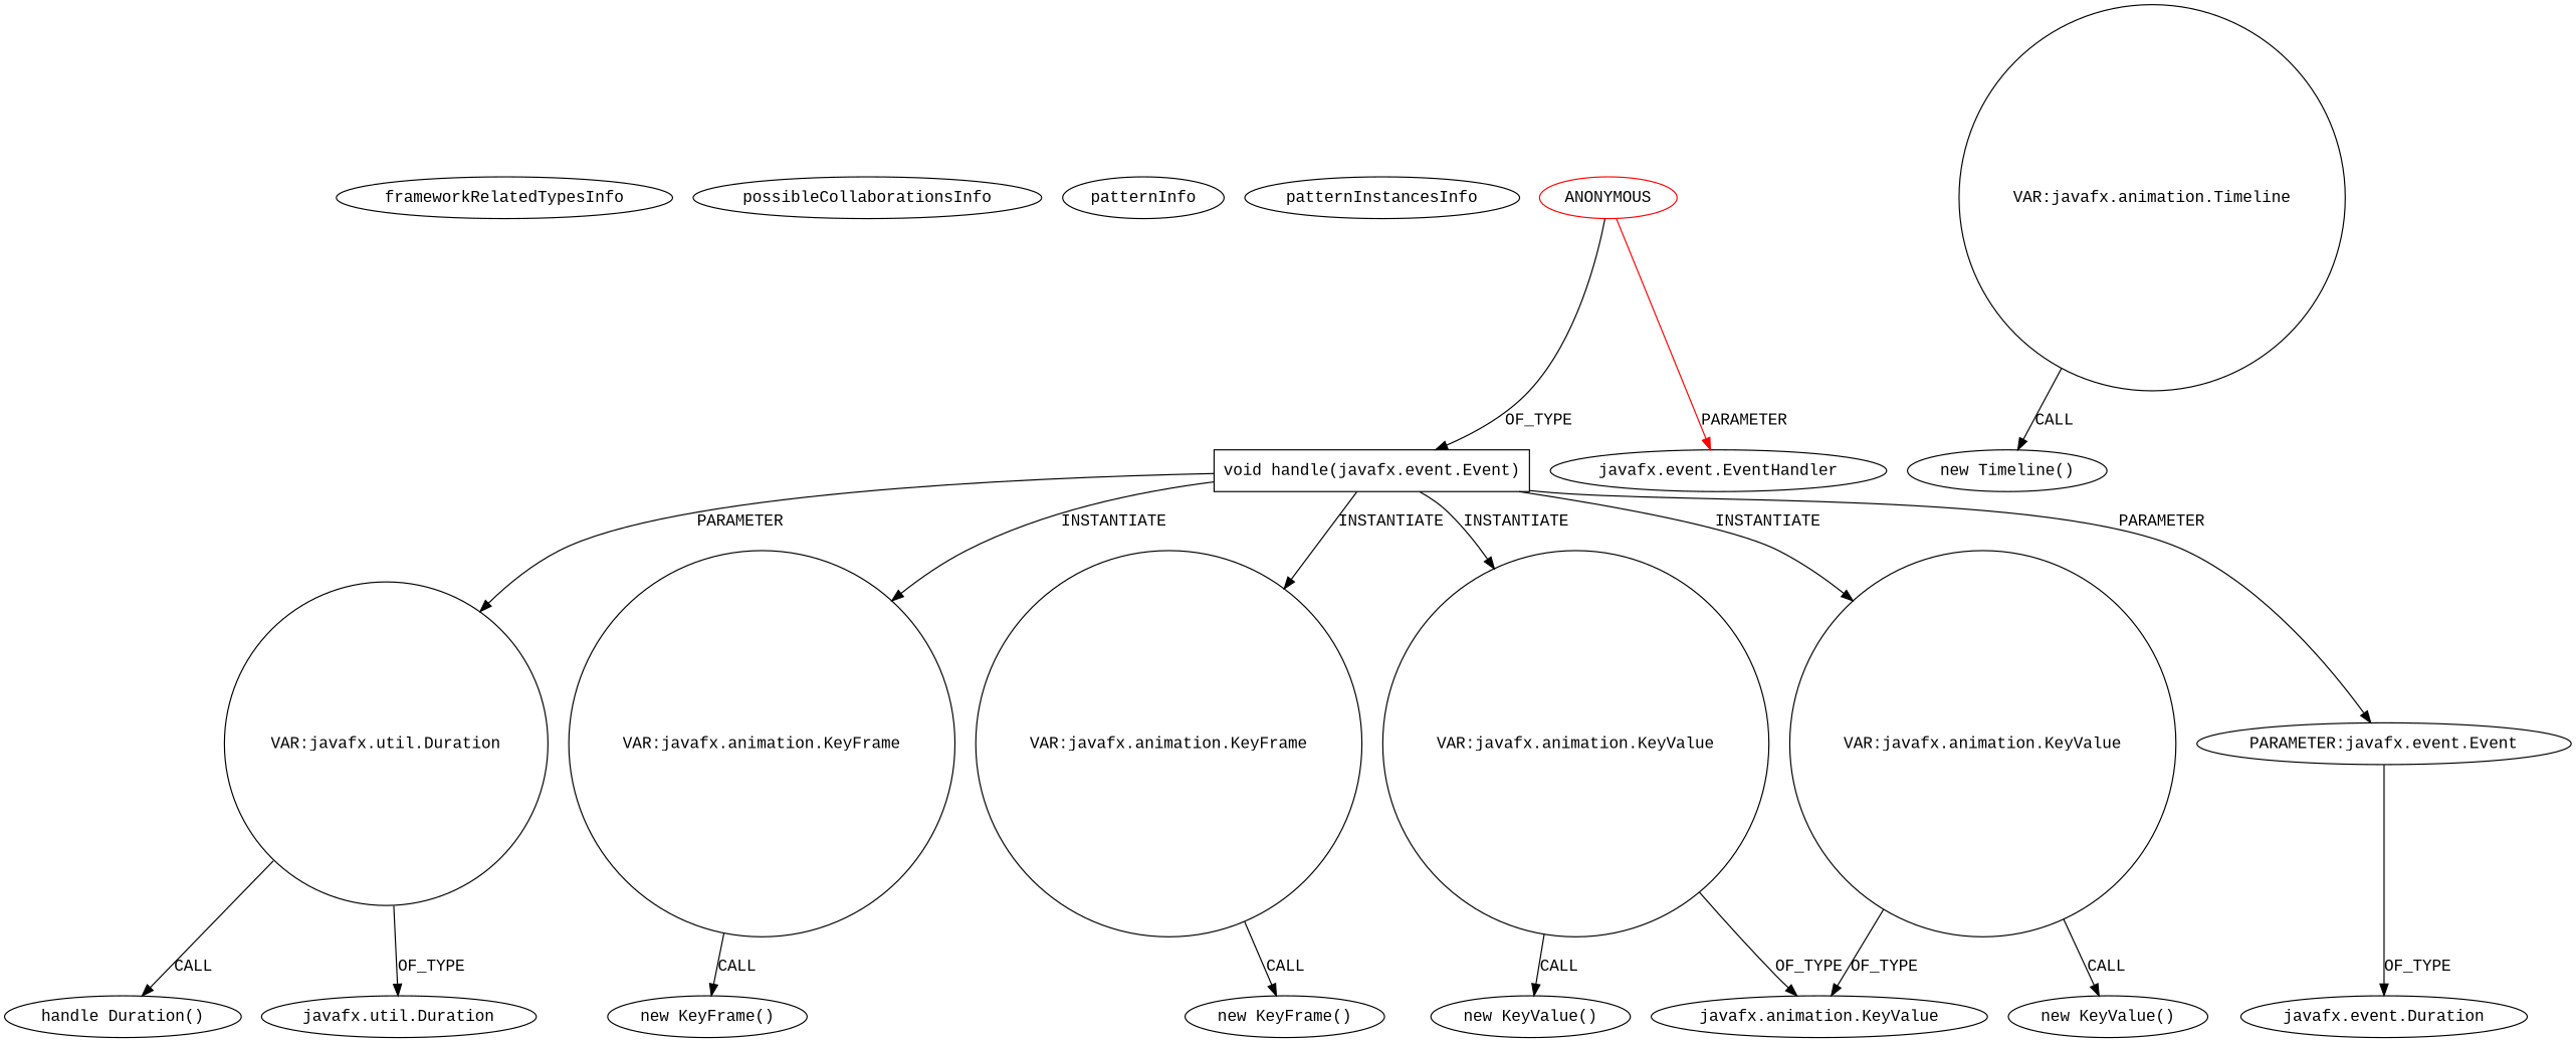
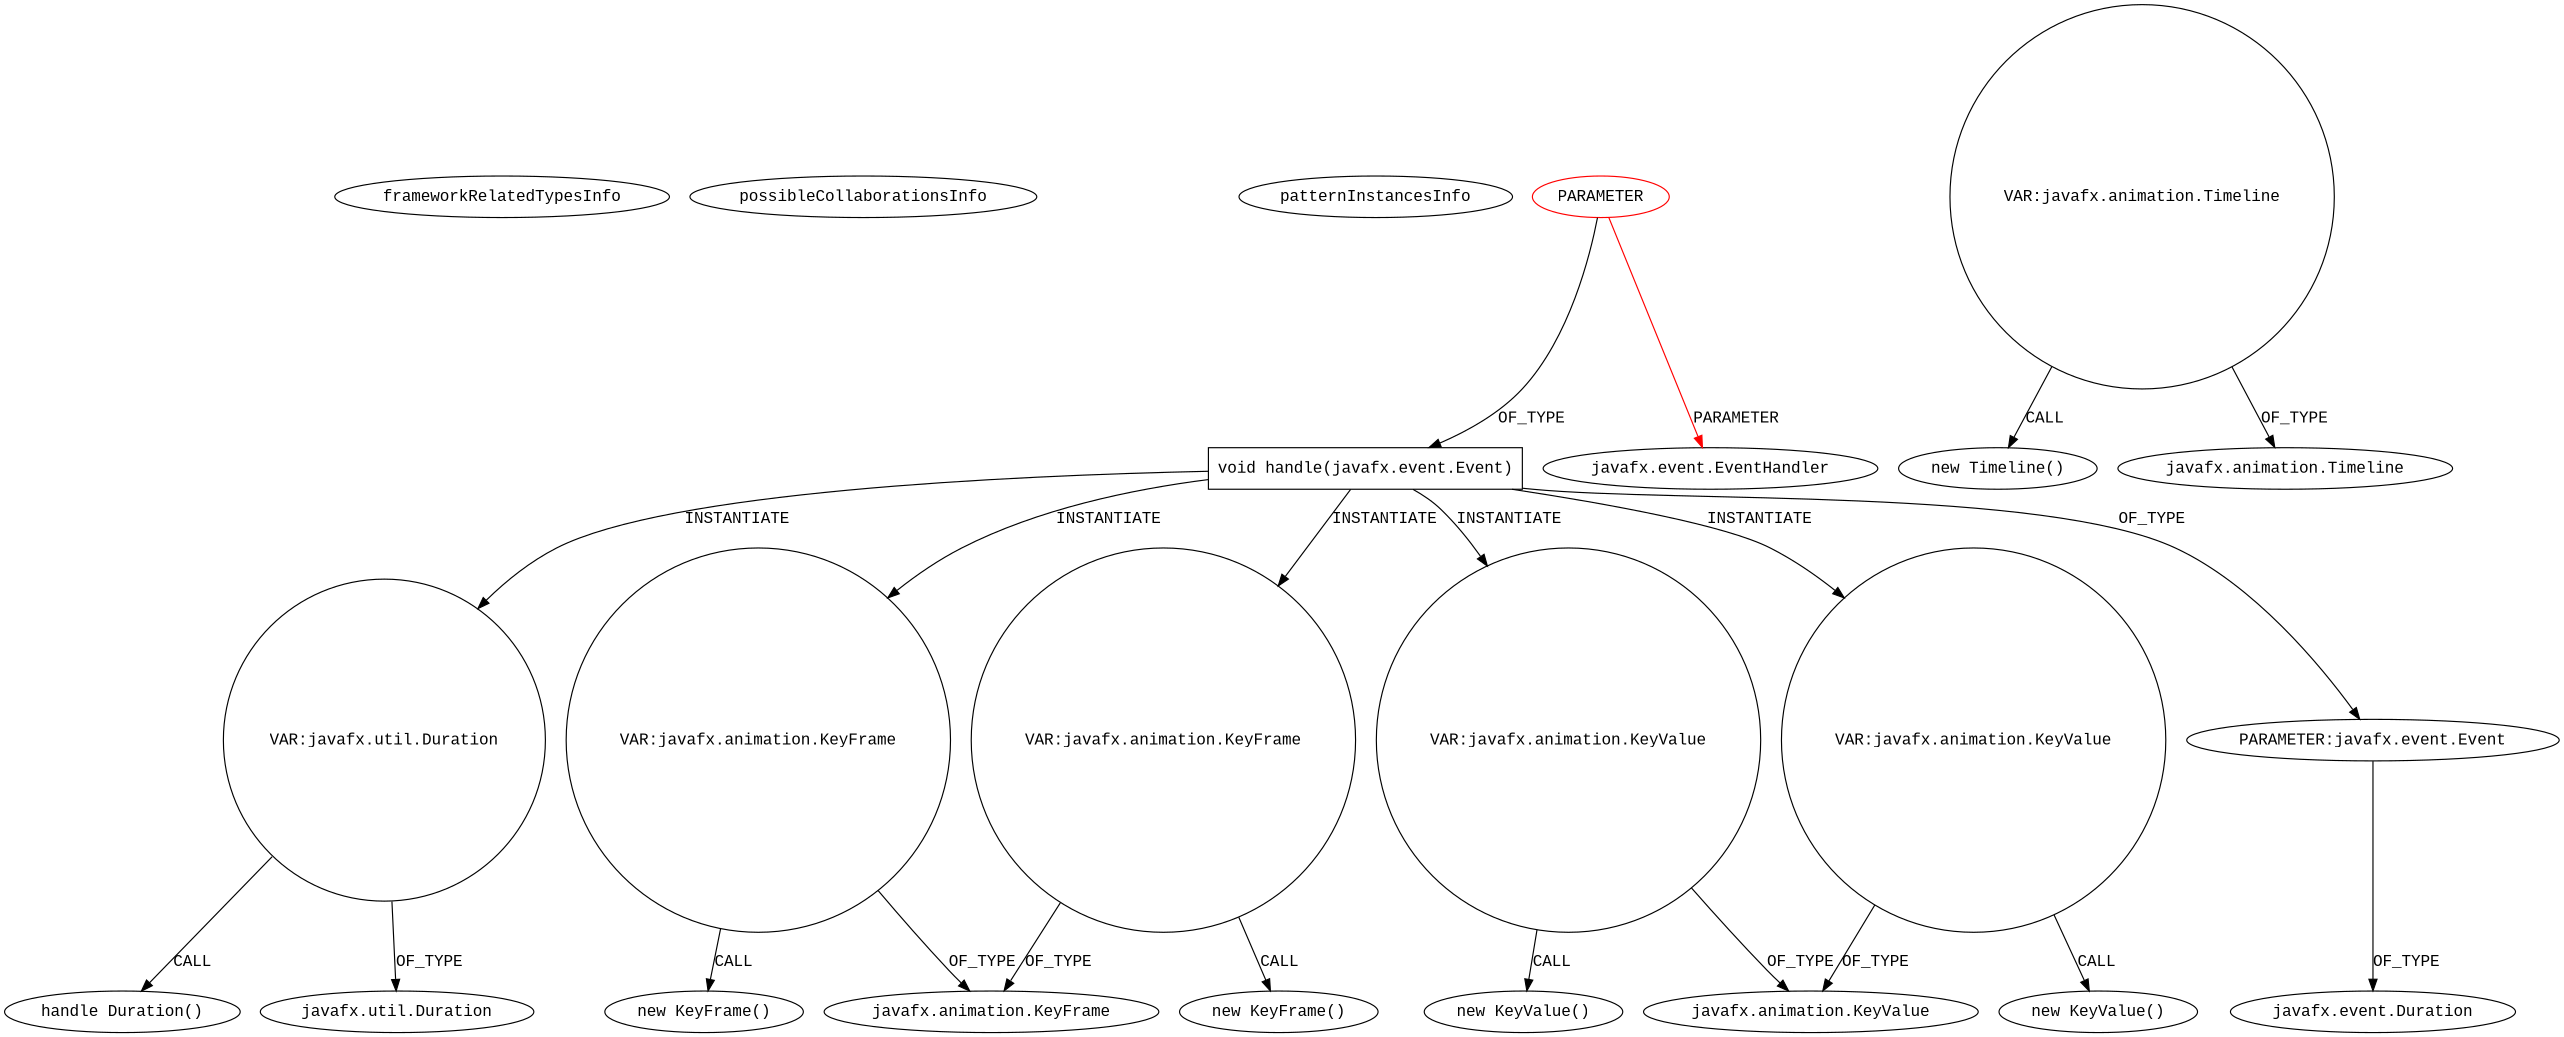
  digraph {
    fontname="Liberation Mono"
    node [fontname="Liberation Mono" isFrameworkType=false vertexType=CONSTRUCTOR_CALL]
    edge [fontname="Liberation Mono"]
    frameworkRelatedTypesInfo [0="javafx.event.EventHandler" isFrameworkType="" vertexType=""]
    possibleCollaborationsInfo [isFrameworkType="" vertexType=""]
-   patternInfo [frequency=2.0 patternRootClient=0 isFrameworkType="" vertexType=""]
    patternInstancesInfo [0="ravjot28-FameDen~/ravjot28-FameDen/FameDen-master/src/com/fameden/fxml/SceneNavigator.java~boolean setScreen(java.lang.String)~4006" 1="fChristenson-cv~/fChristenson-cv/cv-master/src/se/fidde/cv/view/screens/CVMain.java~void initializeCv(javafx.scene.layout.StackPane)~2672" isFrameworkType="" vertexType=""]
    n5 [label="handle Duration()"]
    n6 [label="VAR:javafx.util.Duration" shape=circle vertexType=VARIABLE_EXPRESION]
    n7 [label="javafx.util.Duration" vertexType=FRAMEWORK_CLASS_TYPE]
    n8 [label="void handle(javafx.event.Event)" shape=box vertexType=OVERRIDING_METHOD_DECLARATION]
    n9 [label="VAR:javafx.animation.KeyFrame" shape=circle vertexType=VARIABLE_EXPRESION]
    n10 [label="VAR:javafx.animation.KeyFrame" shape=circle vertexType=VARIABLE_EXPRESION]
    n11 [label="VAR:javafx.animation.KeyValue" shape=circle vertexType=VARIABLE_EXPRESION]
    n12 [label="VAR:javafx.animation.KeyValue" shape=circle vertexType=VARIABLE_EXPRESION]
    n13 [label="PARAMETER:javafx.event.Event" vertexType=PARAMETER_DECLARATION]
    n14 [label="VAR:javafx.animation.Timeline" shape=circle vertexType=VARIABLE_EXPRESION]
    n15 [label="new Timeline()"]
+   n16 [label="javafx.animation.Timeline" vertexType=FRAMEWORK_CLASS_TYPE]
    n17 [label="new KeyFrame()"]
+   n18 [label="javafx.animation.KeyFrame" vertexType=FRAMEWORK_CLASS_TYPE]
    n19 [label="new KeyFrame()"]
    n20 [label="new KeyValue()"]
    n21 [label="javafx.animation.KeyValue" vertexType=FRAMEWORK_CLASS_TYPE]
    n22 [label="new KeyValue()"]
    n23 [label="javafx.event.Duration" vertexType=FRAMEWORK_CLASS_TYPE]
-   n24 [color=red label=ANONYMOUS vertexType=ROOT_ANONYMOUS_DECLARATION]
+   n24 [color=red label=PARAMETER vertexType=ROOT_ANONYMOUS_DECLARATION]
    n25 [label="javafx.event.EventHandler" vertexType=FRAMEWORK_INTERFACE_TYPE]
    n6 -> n5 [label=CALL]
    n6 -> n7 [label=OF_TYPE]
-   n8 -> n6 [label=PARAMETER]
+   n8 -> n6 [label=INSTANTIATE]
    n8 -> n9 [label=INSTANTIATE]
    n8 -> n10 [label=INSTANTIATE]
    n8 -> n11 [label=INSTANTIATE]
    n8 -> n12 [label=INSTANTIATE]
-   n8 -> n13 [label=PARAMETER]
+   n8 -> n13 [label=OF_TYPE]
    n9 -> n17 [label=CALL]
+   n9 -> n18 [label=OF_TYPE]
+   n10 -> n18 [label=OF_TYPE]
    n10 -> n19 [label=CALL]
    n11 -> n20 [label=CALL]
    n11 -> n21 [label=OF_TYPE]
    n12 -> n21 [label=OF_TYPE]
    n12 -> n22 [label=CALL]
    n13 -> n23 [label=OF_TYPE]
    n14 -> n15 [label=CALL]
+   n14 -> n16 [label=OF_TYPE]
    n24 -> n8 [label=OF_TYPE]
    n24 -> n25 [color=red label=PARAMETER]
  }
